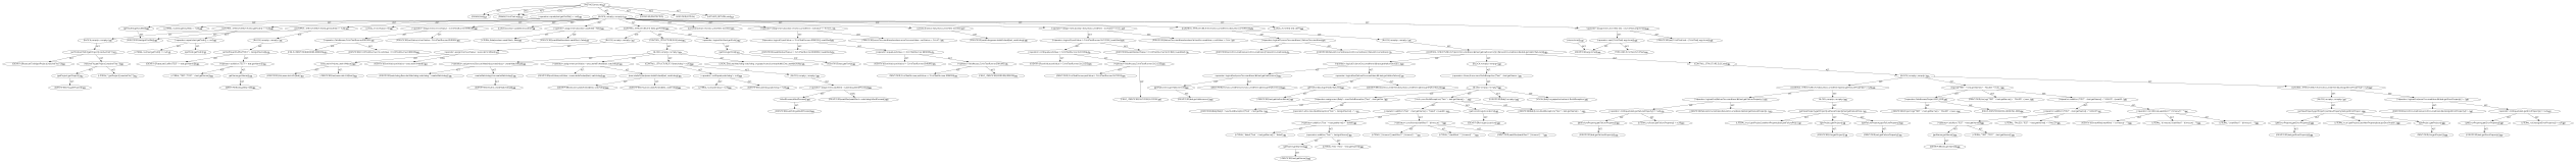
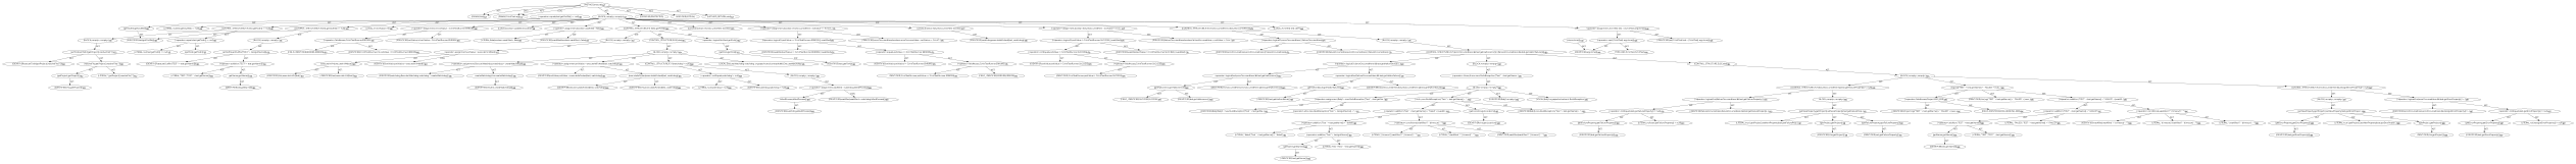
  digraph {
    fontname=Montserrat
    node [fontname=Montserrat]
    edge [fontname=Montserrat]
    n1 [label=<(METHOD,execute)<SUB>647</SUB>>]
    n2 [label=<(PARAM,this)<SUB>647</SUB>>]
    n3 [label=<(PARAM,JUnitTest arg)<SUB>647</SUB>>]
    n4 [label=<(BLOCK,&lt;empty&gt;,&lt;empty&gt;)<SUB>647</SUB>>]
    n5 [label=<(MODIFIER,PROTECTED)>]
    n6 [label=<(MODIFIER,VIRTUAL)>]
    n7 [label=<(METHOD_RETURN,void)<SUB>647</SUB>>]
    n8 [label=<(LOCAL,JUnitTest test: ANY)<SUB>648</SUB>>]
    n9 [label=<(&lt;operator&gt;.assignment,JUnitTest test = (JUnitTest) arg.clone())<SUB>648</SUB>>]
    n10 [label=<(CONTROL_STRUCTURE,IF,if (test.getTodir() == null))<SUB>651</SUB>>]
    n11 [label=<(CONTROL_STRUCTURE,IF,if (test.getOutfile() == null))<SUB>655</SUB>>]
    n12 [label=<(LOCAL,int exitValue: int)<SUB>660</SUB>>]
    n13 [label=<(&lt;operator&gt;.assignment,int exitValue = JUnitTestRunner.ERRORS)<SUB>660</SUB>>]
    n14 [label=<(LOCAL,boolean wasKilled: boolean)<SUB>661</SUB>>]
    n15 [label=<(&lt;operator&gt;.assignment,boolean wasKilled = false)<SUB>661</SUB>>]
    n16 [label=<(CONTROL_STRUCTURE,IF,if (!test.getFork()))<SUB>662</SUB>>]
    n17 [label=<(LOCAL,boolean errorOccurredHere: boolean)<SUB>675</SUB>>]
    n18 [label=<(&lt;operator&gt;.assignment,boolean errorOccurredHere = exitValue == JUnitT...)<SUB>675</SUB>>]
    n19 [label=<(LOCAL,boolean failureOccurredHere: boolean)<SUB>677</SUB>>]
    n20 [label=<(&lt;operator&gt;.assignment,boolean failureOccurredHere = exitValue != JUni...)<SUB>677</SUB>>]
    n21 [label=<(CONTROL_STRUCTURE,IF,if (errorOccurredHere || failureOccurredHere))<SUB>679</SUB>>]
    n22 [label=<(IDENTIFIER,test,JUnitTest test = (JUnitTest) arg.clone())<SUB>648</SUB>>]
    n23 [label=<(&lt;operator&gt;.cast,(JUnitTest) arg.clone())<SUB>648</SUB>>]
    n24 [label=<(&lt;operator&gt;.equals,test.getTodir() == null)<SUB>651</SUB>>]
    n25 [label=<(BLOCK,&lt;empty&gt;,&lt;empty&gt;)<SUB>651</SUB>>]
    n26 [label=<(BLOCK,&lt;empty&gt;,&lt;empty&gt;)<SUB>655</SUB>>]
    n27 [label=<(IDENTIFIER,test,getOutfile())<SUB>655</SUB>>]
    n28 [label=<(IDENTIFIER,exitValue,int exitValue = JUnitTestRunner.ERRORS)<SUB>660</SUB>>]
    n29 [label=<(&lt;operator&gt;.fieldAccess,JUnitTestRunner.ERRORS)<SUB>660</SUB>>]
    n30 [label=<(IDENTIFIER,wasKilled,boolean wasKilled = false)<SUB>661</SUB>>]
    n31 [label=<(LITERAL,false,boolean wasKilled = false)<SUB>661</SUB>>]
    n32 [label=<(&lt;operator&gt;.logicalNot,!test.getFork())<SUB>662</SUB>>]
    n33 [label=<(BLOCK,&lt;empty&gt;,&lt;empty&gt;)<SUB>662</SUB>>]
    n34 [label=<(CONTROL_STRUCTURE,ELSE,else)<SUB>664</SUB>>]
    n35 [label=<(IDENTIFIER,errorOccurredHere,boolean errorOccurredHere = exitValue == JUnitT...)<SUB>675</SUB>>]
    n36 [label=<(&lt;operator&gt;.logicalOr,exitValue == JUnitTestRunner.ERRORS || wasKilled)<SUB>676</SUB>>]
    n37 [label=<(IDENTIFIER,watchdog,executeAsForked(test, watchdog))<SUB>666</SUB>>]
    n38 [label=<(IDENTIFIER,failureOccurredHere,boolean failureOccurredHere = exitValue != JUni...)<SUB>677</SUB>>]
    n39 [label=<(&lt;operator&gt;.logicalOr,exitValue != JUnitTestRunner.SUCCESS || wasKilled)<SUB>678</SUB>>]
    n40 [label=<(&lt;operator&gt;.logicalOr,errorOccurredHere || failureOccurredHere)<SUB>679</SUB>>]
    n41 [label=<(BLOCK,&lt;empty&gt;,&lt;empty&gt;)<SUB>679</SUB>>]
    n42 [label=<(TYPE_REF,JUnitTest,JUnitTest)<SUB>648</SUB>>]
    n43 [label=<(IDENTIFIER,arg,clone())<SUB>648</SUB>>]
    n44 [label=<(clone,clone())<SUB>648</SUB>>]
    n45 [label=<(getTodir,getTodir())<SUB>651</SUB>>]
    n46 [label=<(LITERAL,null,test.getTodir() == null)<SUB>651</SUB>>]
    n47 [label=<(setTodir,setTodir(getProject().resolveFile(&quot;.&quot;)))<SUB>652</SUB>>]
    n48 [label=<(IDENTIFIER,test,setTodir(getProject().resolveFile(&quot;.&quot;)))<SUB>652</SUB>>]
    n49 [label=<(resolveFile,getProject().resolveFile(&quot;.&quot;))<SUB>652</SUB>>]
    n50 [label=<(getProject,getProject())<SUB>652</SUB>>]
    n51 [label=<(LITERAL,&quot;.&quot;,getProject().resolveFile(&quot;.&quot;))<SUB>652</SUB>>]
    n52 [label=<(IDENTIFIER,this,getProject())<SUB>652</SUB>>]
    n53 [label=<(&lt;operator&gt;.equals,test.getOutfile() == null)<SUB>655</SUB>>]
    n54 [label=<(getOutfile,getOutfile())<SUB>655</SUB>>]
    n55 [label=<(LITERAL,null,test.getOutfile() == null)<SUB>655</SUB>>]
    n56 [label=<(setOutfile,setOutfile(&quot;TEST-&quot; + test.getName()))<SUB>656</SUB>>]
    n57 [label=<(IDENTIFIER,test,setOutfile(&quot;TEST-&quot; + test.getName()))<SUB>656</SUB>>]
    n58 [label=<(&lt;operator&gt;.addition,&quot;TEST-&quot; + test.getName())<SUB>656</SUB>>]
    n59 [label=<(LITERAL,&quot;TEST-&quot;,&quot;TEST-&quot; + test.getName())<SUB>656</SUB>>]
    n60 [label=<(getName,getName())<SUB>656</SUB>>]
    n61 [label=<(IDENTIFIER,test,getName())<SUB>656</SUB>>]
    n62 [label=<(IDENTIFIER,JUnitTestRunner,int exitValue = JUnitTestRunner.ERRORS)<SUB>660</SUB>>]
    n63 [label=<(FIELD_IDENTIFIER,ERRORS,ERRORS)<SUB>660</SUB>>]
    n64 [label=<(getFork,getFork())<SUB>662</SUB>>]
    n65 [label=<(&lt;operator&gt;.assignment,exitValue = executeInVM(test))<SUB>663</SUB>>]
    n66 [label=<(BLOCK,&lt;empty&gt;,&lt;empty&gt;)<SUB>664</SUB>>]
    n67 [label=<(IDENTIFIER,test,getFork())<SUB>662</SUB>>]
    n68 [label=<(IDENTIFIER,exitValue,exitValue = executeInVM(test))<SUB>663</SUB>>]
    n69 [label=<(executeInVM,executeInVM(test))<SUB>663</SUB>>]
    n70 [label=<(IDENTIFIER,this,executeInVM(test))<SUB>663</SUB>>]
    n71 [label=<(IDENTIFIER,test,executeInVM(test))<SUB>663</SUB>>]
    n72 [label=<(LOCAL,ExecuteWatchdog watchdog: org.apache.tools.ant.taskdefs.ExecuteWatchdog)<SUB>665</SUB>>]
    n73 [label=<(&lt;operator&gt;.assignment,ExecuteWatchdog watchdog = createWatchdog())<SUB>665</SUB>>]
    n74 [label=<(&lt;operator&gt;.assignment,exitValue = executeAsForked(test, watchdog))<SUB>666</SUB>>]
    n75 [label=<(CONTROL_STRUCTURE,IF,if (watchdog != null))<SUB>668</SUB>>]
    n76 [label=<(IDENTIFIER,watchdog,ExecuteWatchdog watchdog = createWatchdog())<SUB>665</SUB>>]
    n77 [label=<(createWatchdog,this.createWatchdog())<SUB>665</SUB>>]
    n78 [label=<(IDENTIFIER,exitValue,exitValue = executeAsForked(test, watchdog))<SUB>666</SUB>>]
    n79 [label=<(executeAsForked,executeAsForked(test, watchdog))<SUB>666</SUB>>]
    n80 [label=<(&lt;operator&gt;.notEquals,watchdog != null)<SUB>668</SUB>>]
    n81 [label=<(BLOCK,&lt;empty&gt;,&lt;empty&gt;)<SUB>668</SUB>>]
    n82 [label=<(IDENTIFIER,this,this.createWatchdog())<SUB>665</SUB>>]
    n83 [label=<(IDENTIFIER,this,executeAsForked(test, watchdog))<SUB>666</SUB>>]
    n84 [label=<(IDENTIFIER,test,executeAsForked(test, watchdog))<SUB>666</SUB>>]
    n85 [label=<(IDENTIFIER,watchdog,watchdog != null)<SUB>668</SUB>>]
    n86 [label=<(LITERAL,null,watchdog != null)<SUB>668</SUB>>]
    n87 [label=<(&lt;operator&gt;.assignment,wasKilled = watchdog.killedProcess())<SUB>669</SUB>>]
    n88 [label=<(IDENTIFIER,wasKilled,wasKilled = watchdog.killedProcess())<SUB>669</SUB>>]
    n89 [label=<(killedProcess,killedProcess())<SUB>669</SUB>>]
    n90 [label=<(IDENTIFIER,watchdog,killedProcess())<SUB>669</SUB>>]
    n91 [label=<(&lt;operator&gt;.equals,exitValue == JUnitTestRunner.ERRORS)<SUB>676</SUB>>]
    n92 [label=<(IDENTIFIER,wasKilled,exitValue == JUnitTestRunner.ERRORS || wasKilled)<SUB>676</SUB>>]
    n93 [label=<(IDENTIFIER,exitValue,exitValue == JUnitTestRunner.ERRORS)<SUB>676</SUB>>]
    n94 [label=<(&lt;operator&gt;.fieldAccess,JUnitTestRunner.ERRORS)<SUB>676</SUB>>]
    n95 [label=<(IDENTIFIER,JUnitTestRunner,exitValue == JUnitTestRunner.ERRORS)<SUB>676</SUB>>]
    n96 [label=<(FIELD_IDENTIFIER,ERRORS,ERRORS)<SUB>676</SUB>>]
    n97 [label=<(&lt;operator&gt;.notEquals,exitValue != JUnitTestRunner.SUCCESS)<SUB>678</SUB>>]
    n98 [label=<(IDENTIFIER,wasKilled,exitValue != JUnitTestRunner.SUCCESS || wasKilled)<SUB>678</SUB>>]
    n99 [label=<(IDENTIFIER,exitValue,exitValue != JUnitTestRunner.SUCCESS)<SUB>678</SUB>>]
    n100 [label=<(&lt;operator&gt;.fieldAccess,JUnitTestRunner.SUCCESS)<SUB>678</SUB>>]
    n101 [label=<(IDENTIFIER,JUnitTestRunner,exitValue != JUnitTestRunner.SUCCESS)<SUB>678</SUB>>]
    n102 [label=<(FIELD_IDENTIFIER,SUCCESS,SUCCESS)<SUB>678</SUB>>]
    n103 [label=<(IDENTIFIER,errorOccurredHere,errorOccurredHere || failureOccurredHere)<SUB>679</SUB>>]
    n104 [label=<(IDENTIFIER,failureOccurredHere,errorOccurredHere || failureOccurredHere)<SUB>679</SUB>>]
    n105 [label=<(CONTROL_STRUCTURE,IF,if ((errorOccurredHere &amp;&amp; test.getHaltonerror()) || (failureOccurredHere &amp;&amp; test.getHaltonfailure())))<SUB>680</SUB>>]
    n106 [label=<(&lt;operator&gt;.logicalOr,(errorOccurredHere &amp;&amp; test.getHaltonerror()) ||...)<SUB>680</SUB>>]
    n107 [label=<(BLOCK,&lt;empty&gt;,&lt;empty&gt;)<SUB>681</SUB>>]
    n108 [label=<(CONTROL_STRUCTURE,ELSE,else)<SUB>684</SUB>>]
    n109 [label=<(&lt;operator&gt;.logicalAnd,errorOccurredHere &amp;&amp; test.getHaltonerror())<SUB>680</SUB>>]
    n110 [label=<(&lt;operator&gt;.logicalAnd,failureOccurredHere &amp;&amp; test.getHaltonfailure())<SUB>681</SUB>>]
    n111 [label=<(&lt;operator&gt;.throw,throw new BuildException(&quot;Test &quot; + test.getName...)<SUB>682</SUB>>]
    n112 [label=<(BLOCK,&lt;empty&gt;,&lt;empty&gt;)<SUB>684</SUB>>]
    n113 [label=<(IDENTIFIER,errorOccurredHere,errorOccurredHere &amp;&amp; test.getHaltonerror())<SUB>680</SUB>>]
    n114 [label=<(getHaltonerror,getHaltonerror())<SUB>680</SUB>>]
    n115 [label=<(IDENTIFIER,failureOccurredHere,failureOccurredHere &amp;&amp; test.getHaltonfailure())<SUB>681</SUB>>]
    n116 [label=<(getHaltonfailure,getHaltonfailure())<SUB>681</SUB>>]
    n117 [label=<(IDENTIFIER,test,getHaltonerror())<SUB>680</SUB>>]
    n118 [label=<(IDENTIFIER,test,getHaltonfailure())<SUB>681</SUB>>]
    n119 [label=<(BLOCK,&lt;empty&gt;,&lt;empty&gt;)<SUB>682</SUB>>]
    n120 [label=<(LOCAL,$obj1: org.apache.tools.ant.BuildException)<SUB>682</SUB>>]
    n121 [label=<(&lt;operator&gt;.assignment,$obj1 = new BuildException(&quot;Test &quot; + test.getNa...)<SUB>682</SUB>>]
    n122 [label=<(&lt;init&gt;,new BuildException(&quot;Test &quot; + test.getName() + &quot;...)<SUB>682</SUB>>]
    n123 [label=<(IDENTIFIER,$obj1,&lt;empty&gt;)<SUB>682</SUB>>]
    n124 [label=<(IDENTIFIER,$obj1,$obj1 = new BuildException(&quot;Test &quot; + test.getNa...)<SUB>682</SUB>>]
    n125 [label=<(&lt;operator&gt;.alloc,new BuildException(&quot;Test &quot; + test.getName() + &quot;...)<SUB>682</SUB>>]
    n126 [label=<(IDENTIFIER,$obj1,new BuildException(&quot;Test &quot; + test.getName() + &quot;...)<SUB>682</SUB>>]
    n127 [label=<(&lt;operator&gt;.addition,&quot;Test &quot; + test.getName() + &quot; failed&quot; + (wasKill...)<SUB>682</SUB>>]
    n128 [label=<(getLocation,getLocation())<SUB>683</SUB>>]
    n129 [label=<(&lt;operator&gt;.addition,&quot;Test &quot; + test.getName() + &quot; failed&quot;)<SUB>682</SUB>>]
    n130 [label=<(&lt;operator&gt;.conditional,wasKilled ? &quot; (timeout)&quot; : &quot;&quot;)<SUB>683</SUB>>]
    n131 [label=<(IDENTIFIER,this,getLocation())<SUB>683</SUB>>]
    n132 [label=<(&lt;operator&gt;.addition,&quot;Test &quot; + test.getName())<SUB>682</SUB>>]
    n133 [label=<(LITERAL,&quot; failed&quot;,&quot;Test &quot; + test.getName() + &quot; failed&quot;)<SUB>682</SUB>>]
    n134 [label=<(IDENTIFIER,wasKilled,wasKilled ? &quot; (timeout)&quot; : &quot;&quot;)<SUB>683</SUB>>]
    n135 [label=<(LITERAL,&quot; (timeout)&quot;,wasKilled ? &quot; (timeout)&quot; : &quot;&quot;)<SUB>683</SUB>>]
    n136 [label=<(LITERAL,&quot;&quot;,wasKilled ? &quot; (timeout)&quot; : &quot;&quot;)<SUB>683</SUB>>]
    n137 [label=<(LITERAL,&quot;Test &quot;,&quot;Test &quot; + test.getName())<SUB>682</SUB>>]
    n138 [label=<(getName,getName())<SUB>682</SUB>>]
    n139 [label=<(IDENTIFIER,test,getName())<SUB>682</SUB>>]
    n140 [label=<(log,log(&quot;TEST &quot; + test.getName() + &quot; FAILED&quot; + (was...)<SUB>685</SUB>>]
    n141 [label=<(CONTROL_STRUCTURE,IF,if (errorOccurredHere &amp;&amp; test.getErrorProperty() != null))<SUB>687</SUB>>]
    n142 [label=<(CONTROL_STRUCTURE,IF,if (failureOccurredHere &amp;&amp; test.getFailureProperty() != null))<SUB>690</SUB>>]
    n143 [label=<(IDENTIFIER,this,log(&quot;TEST &quot; + test.getName() + &quot; FAILED&quot; + (was...)<SUB>685</SUB>>]
    n144 [label=<(&lt;operator&gt;.addition,&quot;TEST &quot; + test.getName() + &quot; FAILED&quot; + (wasKill...)<SUB>685</SUB>>]
    n145 [label=<(&lt;operator&gt;.fieldAccess,Project.MSG_ERR)<SUB>686</SUB>>]
    n146 [label=<(&lt;operator&gt;.logicalAnd,errorOccurredHere &amp;&amp; test.getErrorProperty() !=...)<SUB>687</SUB>>]
    n147 [label=<(BLOCK,&lt;empty&gt;,&lt;empty&gt;)<SUB>687</SUB>>]
    n148 [label=<(&lt;operator&gt;.logicalAnd,failureOccurredHere &amp;&amp; test.getFailureProperty(...)<SUB>690</SUB>>]
    n149 [label=<(BLOCK,&lt;empty&gt;,&lt;empty&gt;)<SUB>690</SUB>>]
    n150 [label=<(&lt;operator&gt;.addition,&quot;TEST &quot; + test.getName() + &quot; FAILED&quot;)<SUB>685</SUB>>]
    n151 [label=<(&lt;operator&gt;.conditional,wasKilled ? &quot; (timeout)&quot; : &quot;&quot;)<SUB>686</SUB>>]
    n152 [label=<(IDENTIFIER,Project,log(&quot;TEST &quot; + test.getName() + &quot; FAILED&quot; + (was...)<SUB>686</SUB>>]
    n153 [label=<(FIELD_IDENTIFIER,MSG_ERR,MSG_ERR)<SUB>686</SUB>>]
    n154 [label=<(&lt;operator&gt;.addition,&quot;TEST &quot; + test.getName())<SUB>685</SUB>>]
    n155 [label=<(LITERAL,&quot; FAILED&quot;,&quot;TEST &quot; + test.getName() + &quot; FAILED&quot;)<SUB>685</SUB>>]
    n156 [label=<(IDENTIFIER,wasKilled,wasKilled ? &quot; (timeout)&quot; : &quot;&quot;)<SUB>686</SUB>>]
    n157 [label=<(LITERAL,&quot; (timeout)&quot;,wasKilled ? &quot; (timeout)&quot; : &quot;&quot;)<SUB>686</SUB>>]
    n158 [label=<(LITERAL,&quot;&quot;,wasKilled ? &quot; (timeout)&quot; : &quot;&quot;)<SUB>686</SUB>>]
    n159 [label=<(LITERAL,&quot;TEST &quot;,&quot;TEST &quot; + test.getName())<SUB>685</SUB>>]
    n160 [label=<(getName,getName())<SUB>685</SUB>>]
    n161 [label=<(IDENTIFIER,test,getName())<SUB>685</SUB>>]
    n162 [label=<(IDENTIFIER,errorOccurredHere,errorOccurredHere &amp;&amp; test.getErrorProperty() !=...)<SUB>687</SUB>>]
    n163 [label=<(&lt;operator&gt;.notEquals,test.getErrorProperty() != null)<SUB>687</SUB>>]
    n164 [label=<(setNewProperty,getProject().setNewProperty(test.getErrorProper...)<SUB>688</SUB>>]
    n165 [label=<(getErrorProperty,getErrorProperty())<SUB>687</SUB>>]
    n166 [label=<(LITERAL,null,test.getErrorProperty() != null)<SUB>687</SUB>>]
    n167 [label=<(IDENTIFIER,test,getErrorProperty())<SUB>687</SUB>>]
    n168 [label=<(getProject,getProject())<SUB>688</SUB>>]
    n169 [label=<(getErrorProperty,getErrorProperty())<SUB>688</SUB>>]
    n170 [label=<(LITERAL,&quot;true&quot;,getProject().setNewProperty(test.getErrorProper...)<SUB>688</SUB>>]
    n171 [label=<(IDENTIFIER,this,getProject())<SUB>688</SUB>>]
    n172 [label=<(IDENTIFIER,test,getErrorProperty())<SUB>688</SUB>>]
    n173 [label=<(IDENTIFIER,failureOccurredHere,failureOccurredHere &amp;&amp; test.getFailureProperty(...)<SUB>690</SUB>>]
    n174 [label=<(&lt;operator&gt;.notEquals,test.getFailureProperty() != null)<SUB>690</SUB>>]
    n175 [label=<(setNewProperty,getProject().setNewProperty(test.getFailureProp...)<SUB>691</SUB>>]
    n176 [label=<(getFailureProperty,getFailureProperty())<SUB>690</SUB>>]
    n177 [label=<(LITERAL,null,test.getFailureProperty() != null)<SUB>690</SUB>>]
    n178 [label=<(IDENTIFIER,test,getFailureProperty())<SUB>690</SUB>>]
    n179 [label=<(getProject,getProject())<SUB>691</SUB>>]
    n180 [label=<(getFailureProperty,getFailureProperty())<SUB>691</SUB>>]
    n181 [label=<(LITERAL,&quot;true&quot;,getProject().setNewProperty(test.getFailureProp...)<SUB>691</SUB>>]
    n182 [label=<(IDENTIFIER,this,getProject())<SUB>691</SUB>>]
    n183 [label=<(IDENTIFIER,test,getFailureProperty())<SUB>691</SUB>>]
    n1 -> n2 [label="AST: "]
    n1 -> n2 [label="DDG: "]
    n1 -> n3 [label="AST: "]
    n1 -> n3 [label="DDG: "]
    n1 -> n4 [label="AST: "]
    n1 -> n5 [label="AST: "]
    n1 -> n6 [label="AST: "]
    n1 -> n7 [label="AST: "]
    n4 -> n8 [label="AST: "]
    n4 -> n9 [label="AST: "]
    n4 -> n10 [label="AST: "]
    n4 -> n11 [label="AST: "]
    n4 -> n12 [label="AST: "]
    n4 -> n13 [label="AST: "]
    n4 -> n14 [label="AST: "]
    n4 -> n15 [label="AST: "]
    n4 -> n16 [label="AST: "]
    n4 -> n17 [label="AST: "]
    n4 -> n18 [label="AST: "]
    n4 -> n19 [label="AST: "]
    n4 -> n20 [label="AST: "]
    n4 -> n21 [label="AST: "]
    n9 -> n22 [label="AST: "]
    n9 -> n23 [label="AST: "]
    n10 -> n24 [label="AST: "]
    n10 -> n25 [label="AST: "]
    n11 -> n26 [label="AST: "]
    n11 -> n27 [label="AST: "]
    n13 -> n28 [label="AST: "]
    n13 -> n29 [label="AST: "]
    n15 -> n30 [label="AST: "]
    n15 -> n31 [label="AST: "]
    n16 -> n32 [label="AST: "]
    n16 -> n33 [label="AST: "]
    n16 -> n34 [label="AST: "]
    n18 -> n35 [label="AST: "]
    n18 -> n36 [label="AST: "]
    n19 -> n37 [label="AST: "]
    n20 -> n38 [label="AST: "]
    n20 -> n39 [label="AST: "]
    n21 -> n40 [label="AST: "]
    n21 -> n41 [label="AST: "]
    n23 -> n42 [label="AST: "]
    n23 -> n43 [label="AST: "]
    n24 -> n45 [label="AST: "]
    n24 -> n46 [label="AST: "]
    n25 -> n47 [label="AST: "]
    n26 -> n56 [label="AST: "]
    n29 -> n62 [label="AST: "]
    n29 -> n63 [label="AST: "]
    n32 -> n64 [label="AST: "]
    n33 -> n65 [label="AST: "]
    n34 -> n66 [label="AST: "]
    n36 -> n91 [label="AST: "]
    n36 -> n92 [label="AST: "]
    n39 -> n97 [label="AST: "]
    n39 -> n98 [label="AST: "]
    n40 -> n103 [label="AST: "]
    n40 -> n104 [label="AST: "]
    n41 -> n105 [label="AST: "]
    n44 -> n43 [label="AST: "]
    n47 -> n48 [label="AST: "]
    n47 -> n49 [label="AST: "]
    n49 -> n50 [label="AST: "]
    n49 -> n51 [label="AST: "]
    n50 -> n52 [label="AST: "]
    n53 -> n54 [label="AST: "]
    n53 -> n55 [label="AST: "]
    n54 -> n27 [label="AST: "]
    n56 -> n57 [label="AST: "]
    n56 -> n58 [label="AST: "]
    n58 -> n59 [label="AST: "]
    n58 -> n60 [label="AST: "]
    n60 -> n61 [label="AST: "]
    n64 -> n67 [label="AST: "]
    n65 -> n68 [label="DDG: "]
    n65 -> n69 [label="AST: "]
    n66 -> n72 [label="AST: "]
    n66 -> n73 [label="AST: "]
    n66 -> n74 [label="AST: "]
    n66 -> n75 [label="AST: "]
    n69 -> n70 [label="AST: "]
    n69 -> n71 [label="AST: "]
    n73 -> n76 [label="AST: "]
    n73 -> n77 [label="AST: "]
    n74 -> n78 [label="AST: "]
    n74 -> n79 [label="AST: "]
    n75 -> n80 [label="AST: "]
    n75 -> n81 [label="AST: "]
    n77 -> n82 [label="AST: "]
    n79 -> n83 [label="AST: "]
    n79 -> n84 [label="AST: "]
    n80 -> n85 [label="AST: "]
    n80 -> n86 [label="AST: "]
    n81 -> n87 [label="AST: "]
    n87 -> n88 [label="DDG: "]
    n87 -> n89 [label="AST: "]
    n89 -> n90 [label="AST: "]
    n91 -> n93 [label="AST: "]
    n91 -> n94 [label="AST: "]
    n94 -> n95 [label="AST: "]
    n94 -> n96 [label="AST: "]
    n97 -> n99 [label="AST: "]
    n97 -> n100 [label="AST: "]
    n100 -> n101 [label="AST: "]
-   n100 -> n102 [label="AST: "]
+   n114 -> n102 [label="AST: "]
    n105 -> n106 [label="AST: "]
    n105 -> n107 [label="AST: "]
    n105 -> n108 [label="AST: "]
    n106 -> n109 [label="AST: "]
    n106 -> n110 [label="AST: "]
    n107 -> n111 [label="AST: "]
    n108 -> n112 [label="AST: "]
    n109 -> n113 [label="AST: "]
    n109 -> n114 [label="AST: "]
    n110 -> n115 [label="AST: "]
    n110 -> n116 [label="AST: "]
    n111 -> n119 [label="AST: "]
    n112 -> n140 [label="AST: "]
    n112 -> n141 [label="AST: "]
    n112 -> n142 [label="AST: "]
    n114 -> n117 [label="AST: "]
    n116 -> n118 [label="AST: "]
    n119 -> n120 [label="AST: "]
    n119 -> n121 [label="AST: "]
    n119 -> n122 [label="AST: "]
    n119 -> n123 [label="AST: "]
    n121 -> n124 [label="AST: "]
    n121 -> n125 [label="AST: "]
    n122 -> n126 [label="AST: "]
    n122 -> n127 [label="AST: "]
    n122 -> n128 [label="AST: "]
    n127 -> n129 [label="AST: "]
    n127 -> n130 [label="AST: "]
    n128 -> n131 [label="AST: "]
    n129 -> n132 [label="AST: "]
    n129 -> n133 [label="AST: "]
    n130 -> n134 [label="AST: "]
    n130 -> n135 [label="AST: "]
    n130 -> n136 [label="AST: "]
    n132 -> n137 [label="AST: "]
    n132 -> n138 [label="AST: "]
    n138 -> n139 [label="AST: "]
    n140 -> n143 [label="AST: "]
    n140 -> n144 [label="AST: "]
    n140 -> n145 [label="AST: "]
    n141 -> n146 [label="AST: "]
    n141 -> n147 [label="AST: "]
    n142 -> n148 [label="AST: "]
    n142 -> n149 [label="AST: "]
    n144 -> n150 [label="AST: "]
    n144 -> n151 [label="AST: "]
    n145 -> n152 [label="AST: "]
    n145 -> n153 [label="AST: "]
    n146 -> n162 [label="AST: "]
    n146 -> n163 [label="AST: "]
    n147 -> n164 [label="AST: "]
    n148 -> n173 [label="AST: "]
    n148 -> n174 [label="AST: "]
    n149 -> n175 [label="AST: "]
    n150 -> n154 [label="AST: "]
    n150 -> n155 [label="AST: "]
    n151 -> n156 [label="AST: "]
    n151 -> n157 [label="AST: "]
    n151 -> n158 [label="AST: "]
    n154 -> n159 [label="AST: "]
    n154 -> n160 [label="AST: "]
    n160 -> n161 [label="AST: "]
    n163 -> n165 [label="AST: "]
    n163 -> n166 [label="AST: "]
    n164 -> n168 [label="AST: "]
    n164 -> n169 [label="AST: "]
    n164 -> n170 [label="AST: "]
    n165 -> n167 [label="AST: "]
    n168 -> n171 [label="AST: "]
    n169 -> n172 [label="AST: "]
    n174 -> n176 [label="AST: "]
    n174 -> n177 [label="AST: "]
    n175 -> n179 [label="AST: "]
    n175 -> n180 [label="AST: "]
    n175 -> n181 [label="AST: "]
    n176 -> n178 [label="AST: "]
    n179 -> n182 [label="AST: "]
    n180 -> n183 [label="AST: "]
  }
